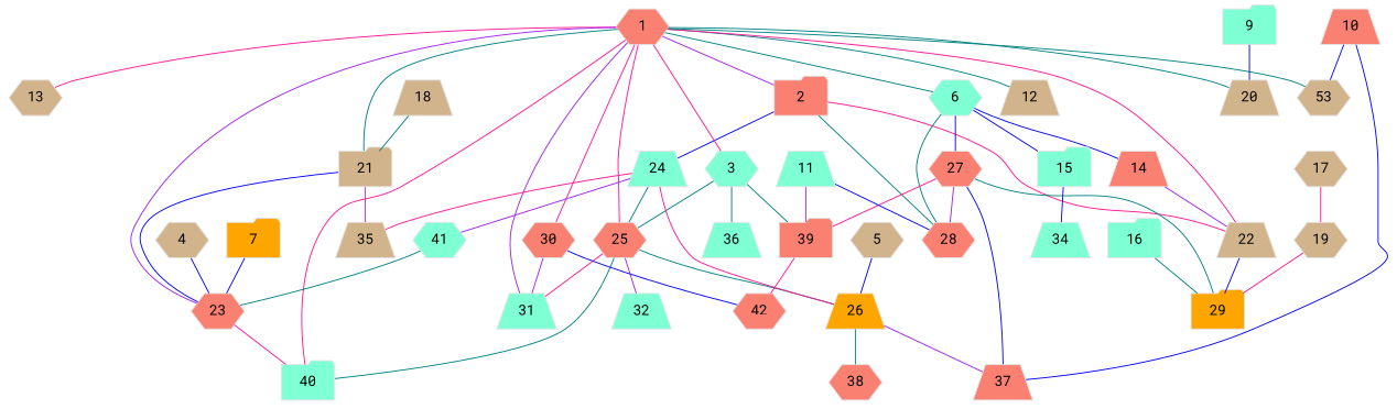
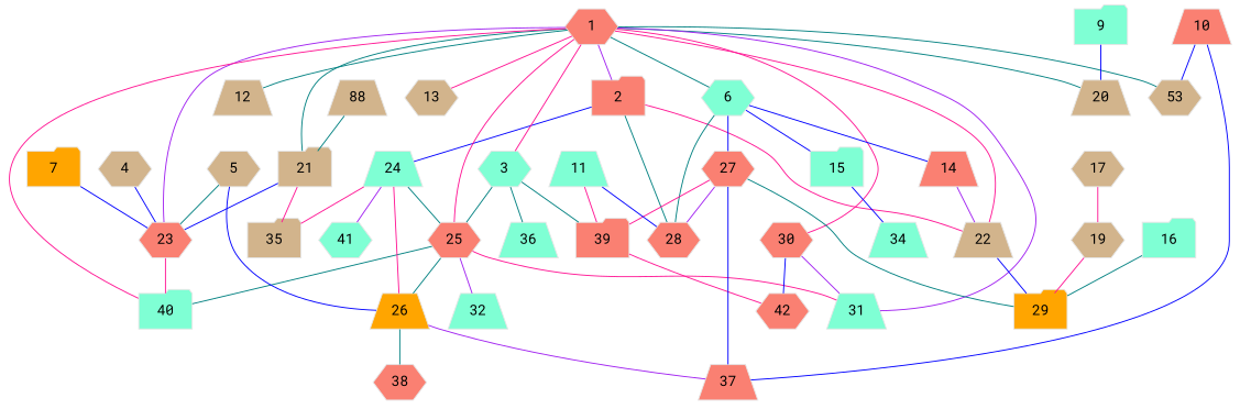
  graph {
    fontname="Roboto Mono"
    node [color=gray90 fillcolor=salmon fontname="Roboto Mono" shape=hexagon style=filled]
    edge [color=teal fontname="Roboto Mono" weight=1.0]
    2 [shape=folder]
    1
    3 [fillcolor=aquamarine]
    6 [fillcolor=aquamarine]
    12 [fillcolor=tan shape=trapezium]
    13 [fillcolor=tan]
    20 [fillcolor=tan shape=trapezium]
    21 [fillcolor=tan shape=folder]
    22 [fillcolor=tan shape=trapezium]
    23
    25
    30
    31 [fillcolor=aquamarine shape=trapezium]
    n14 [fillcolor=tan label=53]
    40 [fillcolor=aquamarine shape=folder]
    24 [fillcolor=aquamarine shape=trapezium]
    28
    36 [fillcolor=aquamarine shape=trapezium]
    39 [shape=folder]
    14 [shape=trapezium]
    15 [fillcolor=aquamarine shape=folder]
    27
-   35 [fillcolor=tan shape=trapezium]
+   35 [fillcolor=tan shape=folder]
    29 [fillcolor=orange shape=folder]
    26 [fillcolor=orange shape=trapezium]
    32 [fillcolor=aquamarine shape=trapezium]
    42
    41 [fillcolor=aquamarine]
    4 [fillcolor=tan]
    5 [fillcolor=tan]
    37 [shape=trapezium]
    38
    34 [fillcolor=aquamarine shape=trapezium]
    7 [fillcolor=orange shape=folder]
    9 [fillcolor=aquamarine shape=folder]
    10 [shape=trapezium]
    11 [fillcolor=aquamarine shape=trapezium]
    16 [fillcolor=aquamarine shape=folder]
    17 [fillcolor=tan]
    19 [fillcolor=tan]
-   18 [fillcolor=tan shape=trapezium]
+   18 [fillcolor=tan shape=trapezium label=88]
    2 -- 22 [color=deeppink]
    2 -- 24 [color=blue]
    2 -- 28
    1 -- 2 [color=purple]
    1 -- 3 [color=deeppink]
    1 -- 6
    1 -- 12
    1 -- 13 [color=deeppink]
    1 -- 20
    1 -- 21
    1 -- 22 [color=deeppink]
    1 -- 23 [color=purple]
    1 -- 25 [color=deeppink]
    1 -- 30 [color=deeppink]
    1 -- 31 [color=purple]
    1 -- n14
    1 -- 40 [color=deeppink]
    3 -- 25
    3 -- 36
    3 -- 39
    6 -- 28
    6 -- 14 [color=blue]
    6 -- 15 [color=blue]
    6 -- 27 [color=blue weight=2.0]
    21 -- 23 [color=blue]
    21 -- 35 [color=deeppink]
    22 -- 29 [color=blue]
    23 -- 40 [color=deeppink]
    25 -- 31 [color=deeppink]
    25 -- 40
    25 -- 26
    25 -- 32 [color=purple]
    30 -- 31 [color=purple]
    30 -- 42 [color=blue]
    24 -- 25
    24 -- 35 [color=deeppink]
    24 -- 26 [color=deeppink]
    24 -- 41 [color=purple]
    39 -- 42 [color=deeppink]
    14 -- 22 [color=purple]
    15 -- 34 [color=blue]
    27 -- 28 [color=purple]
    27 -- 39 [color=deeppink]
    27 -- 29
    27 -- 37 [color=blue]
    26 -- 37 [color=purple]
    26 -- 38
    4 -- 23 [color=blue]
-   41 -- 23
+   5 -- 23
    5 -- 26 [color=blue]
    7 -- 23 [color=blue]
    9 -- 20 [color=blue]
    10 -- n14 [color=blue]
    10 -- 37 [color=blue]
    11 -- 28 [color=blue]
    11 -- 39 [color=deeppink]
    16 -- 29
    17 -- 19 [color=deeppink]
    19 -- 29 [color=deeppink]
    18 -- 21
  }
